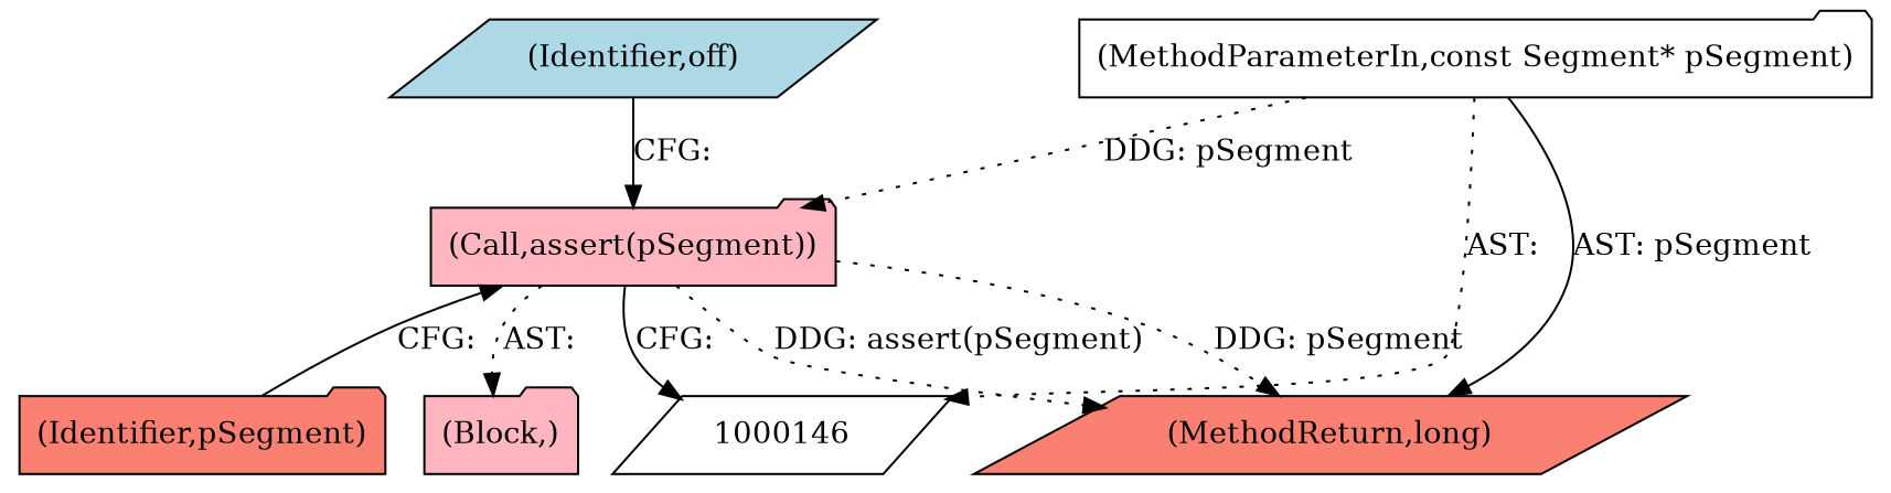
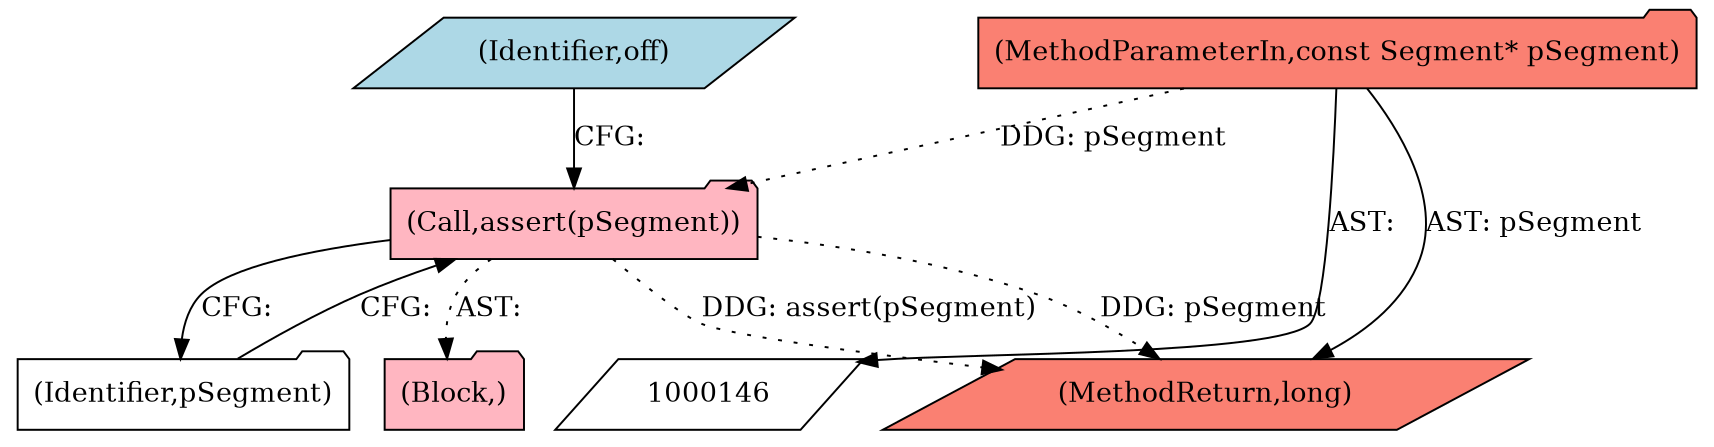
  digraph {
    node [fillcolor=lightpink shape=folder style=filled]
    edge [style=solid]
    n1 [label="(Call,assert(pSegment))"]
    n2 [fillcolor=salmon label="(MethodReturn,long)" shape=parallelogram]
-   n3 [fillcolor=salmon label="(Identifier,pSegment)"]
+   n3 [fillcolor=white label="(Identifier,pSegment)"]
    n4 [label="(Block,)"]
-   n5 [fillcolor=white label="(MethodParameterIn,const Segment* pSegment)"]
+   n5 [fillcolor=salmon label="(MethodParameterIn,const Segment* pSegment)"]
    1000146 [fillcolor=white shape=parallelogram]
    n7 [fillcolor=lightblue label="(Identifier,off)" shape=parallelogram]
    n1 -> n2 [label="DDG: assert(pSegment)" style=dotted]
    n1 -> n2 [label="DDG: pSegment" style=dotted]
-   n1 -> 1000146 [label="CFG: "]
+   n1 -> n3 [label="CFG: "]
    n1 -> n4 [label="AST: " style=dotted]
    n3 -> n1 [label="CFG: "]
    n5 -> n1 [label="DDG: pSegment" style=dotted]
    n5 -> n2 [label="AST: pSegment"]
-   n5 -> 1000146 [label="AST: " style=dotted]
+   n5 -> 1000146 [label="AST: "]
    n7 -> n1 [label="CFG: "]
  }
